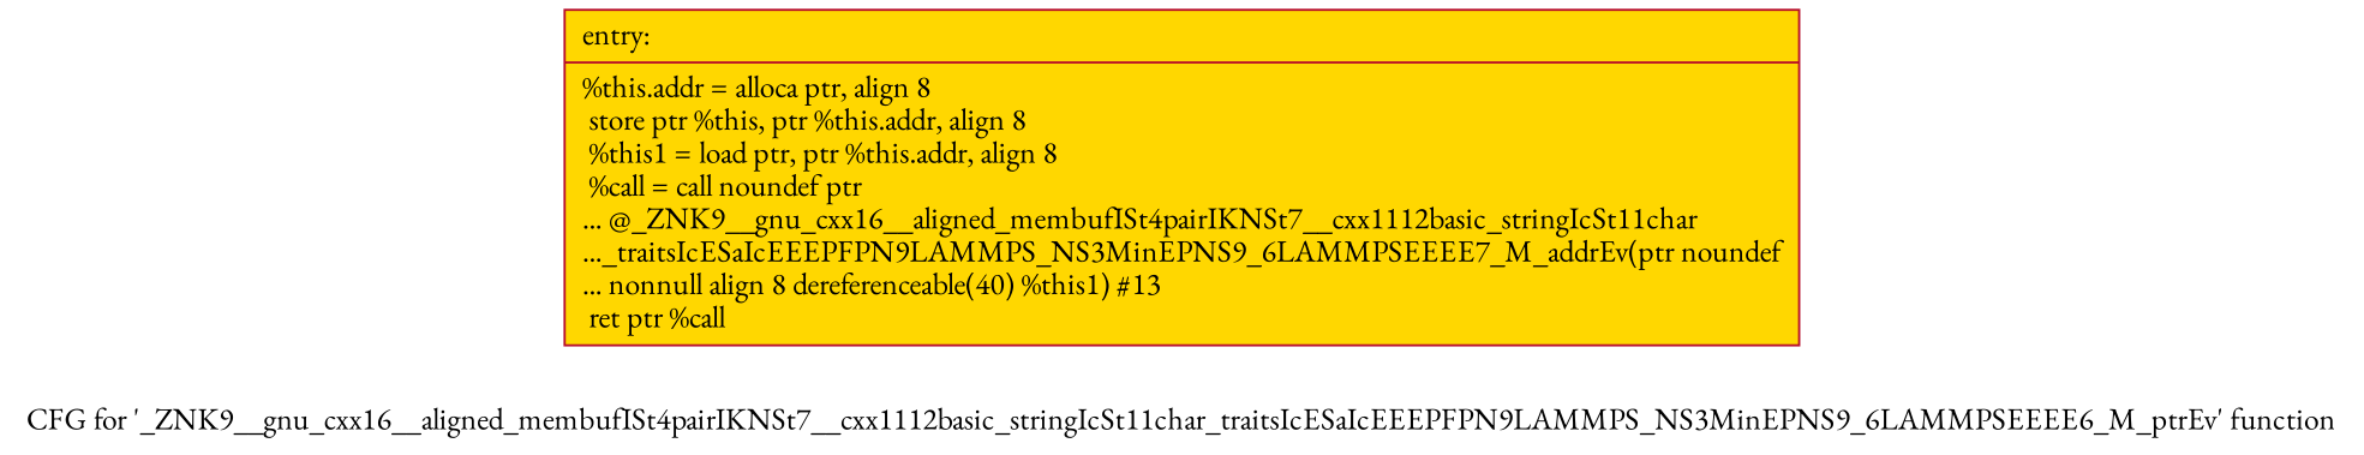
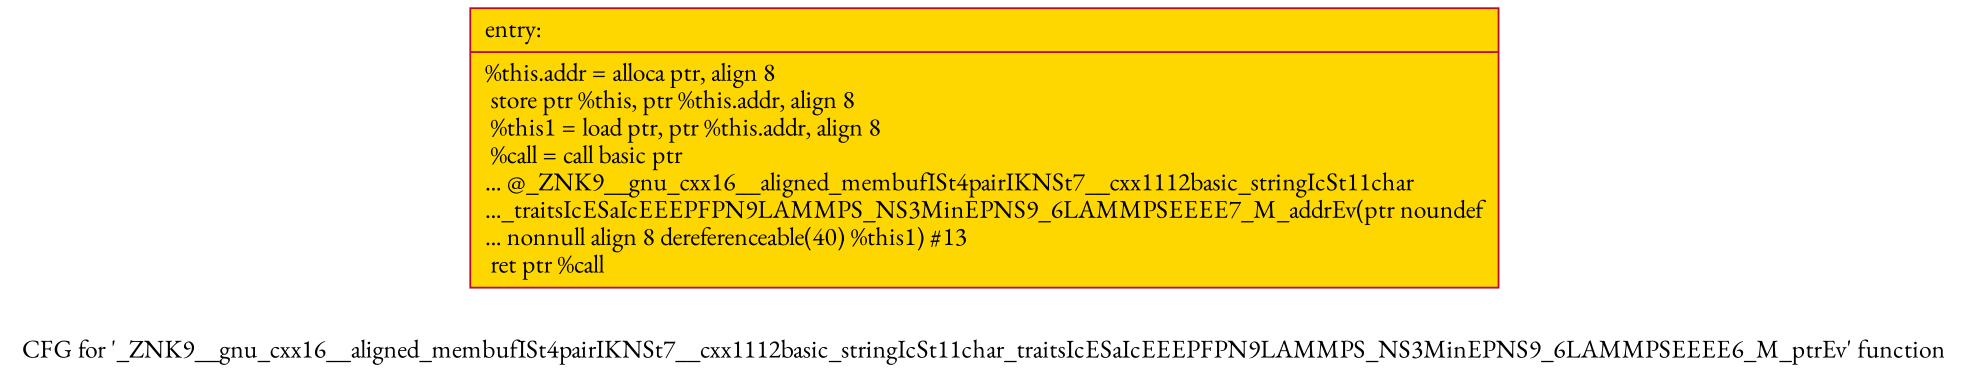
  digraph {
    label="CFG for '_ZNK9__gnu_cxx16__aligned_membufISt4pairIKNSt7__cxx1112basic_stringIcSt11char_traitsIcESaIcEEEPFPN9LAMMPS_NS3MinEPNS9_6LAMMPSEEEE6_M_ptrEv' function"
    fontname="EB Garamond"
-   n1 [color="#b70d28ff" fillcolor=gold fontname="EB Garamond" label="{entry:\l|  %this.addr = alloca ptr, align 8\l  store ptr %this, ptr %this.addr, align 8\l  %this1 = load ptr, ptr %this.addr, align 8\l  %call = call noundef ptr\l... @_ZNK9__gnu_cxx16__aligned_membufISt4pairIKNSt7__cxx1112basic_stringIcSt11char\l..._traitsIcESaIcEEEPFPN9LAMMPS_NS3MinEPNS9_6LAMMPSEEEE7_M_addrEv(ptr noundef\l... nonnull align 8 dereferenceable(40) %this1) #13\l  ret ptr %call\l}" shape=record style=filled]
+   n1 [color="#b70d28ff" fillcolor=gold fontname="EB Garamond" label="{entry:\l|  %this.addr = alloca ptr, align 8\l  store ptr %this, ptr %this.addr, align 8\l  %this1 = load ptr, ptr %this.addr, align 8\l  %call = call basic ptr\l... @_ZNK9__gnu_cxx16__aligned_membufISt4pairIKNSt7__cxx1112basic_stringIcSt11char\l..._traitsIcESaIcEEEPFPN9LAMMPS_NS3MinEPNS9_6LAMMPSEEEE7_M_addrEv(ptr noundef\l... nonnull align 8 dereferenceable(40) %this1) #13\l  ret ptr %call\l}" shape=record style=filled]
  }
